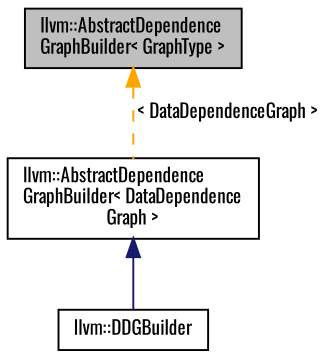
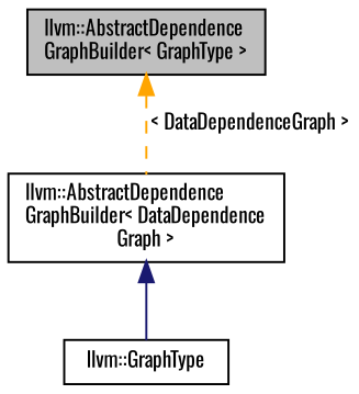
  digraph {
    fontname=Oswald
    node [color=black fontname=Oswald fontsize=10 shape=record]
    edge [dir=back fontname=Oswald fontsize=10 labelfontname=Helvetica labelfontsize=10]
    n1 [fillcolor=grey75 fontcolor=black height=0.2 label="llvm::AbstractDependence\lGraphBuilder\< GraphType \>" style=filled width=0.4]
    n2 [height=0.2 label="llvm::AbstractDependence\lGraphBuilder\< DataDependence\lGraph \>" width=0.4]
-   n3 [height=0.2 label="llvm::DDGBuilder" width=0.4]
+   n3 [height=0.2 label="llvm::GraphType" width=0.4]
    n1 -> n2 [color=orange label=" \< DataDependenceGraph \>" style=dashed]
    n2 -> n3 [color=midnightblue style=solid]
  }
